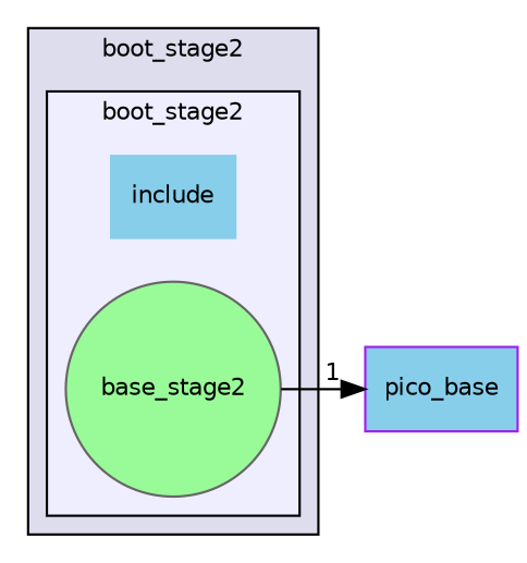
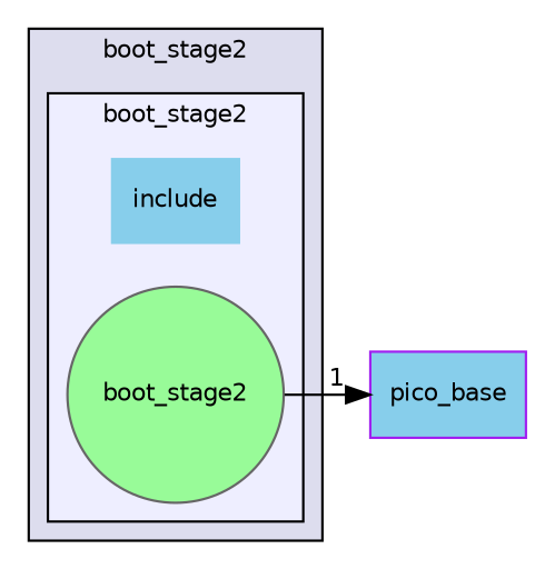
  digraph {
    compound=true
    rankdir=LR
    node [fontname=Helvetica fontsize=10 style=filled fillcolor=skyblue]
    n1 [label=include shape=plaintext color=teal]
-   n2 [color=gray40 fillcolor=palegreen label=base_stage2 shape=circle]
+   n2 [color=gray40 fillcolor=palegreen label=boot_stage2 shape=circle]
    n3 [color=purple label=pico_base shape=box]
    subgraph cluster_1 {
      bgcolor="#ddddee"
      fontname=Helvetica
      fontsize=10
      label=boot_stage2
      pencolor=black
      subgraph cluster_2 {
        bgcolor="#eeeeff"
        fontname=Helvetica
        fontsize=10
        pencolor=black
        n1
        n2
      }
    }
    n2 -> n3 [headlabel=1 labeldistance=1.5 labelfontname=Helvetica labelfontsize=10]
  }
